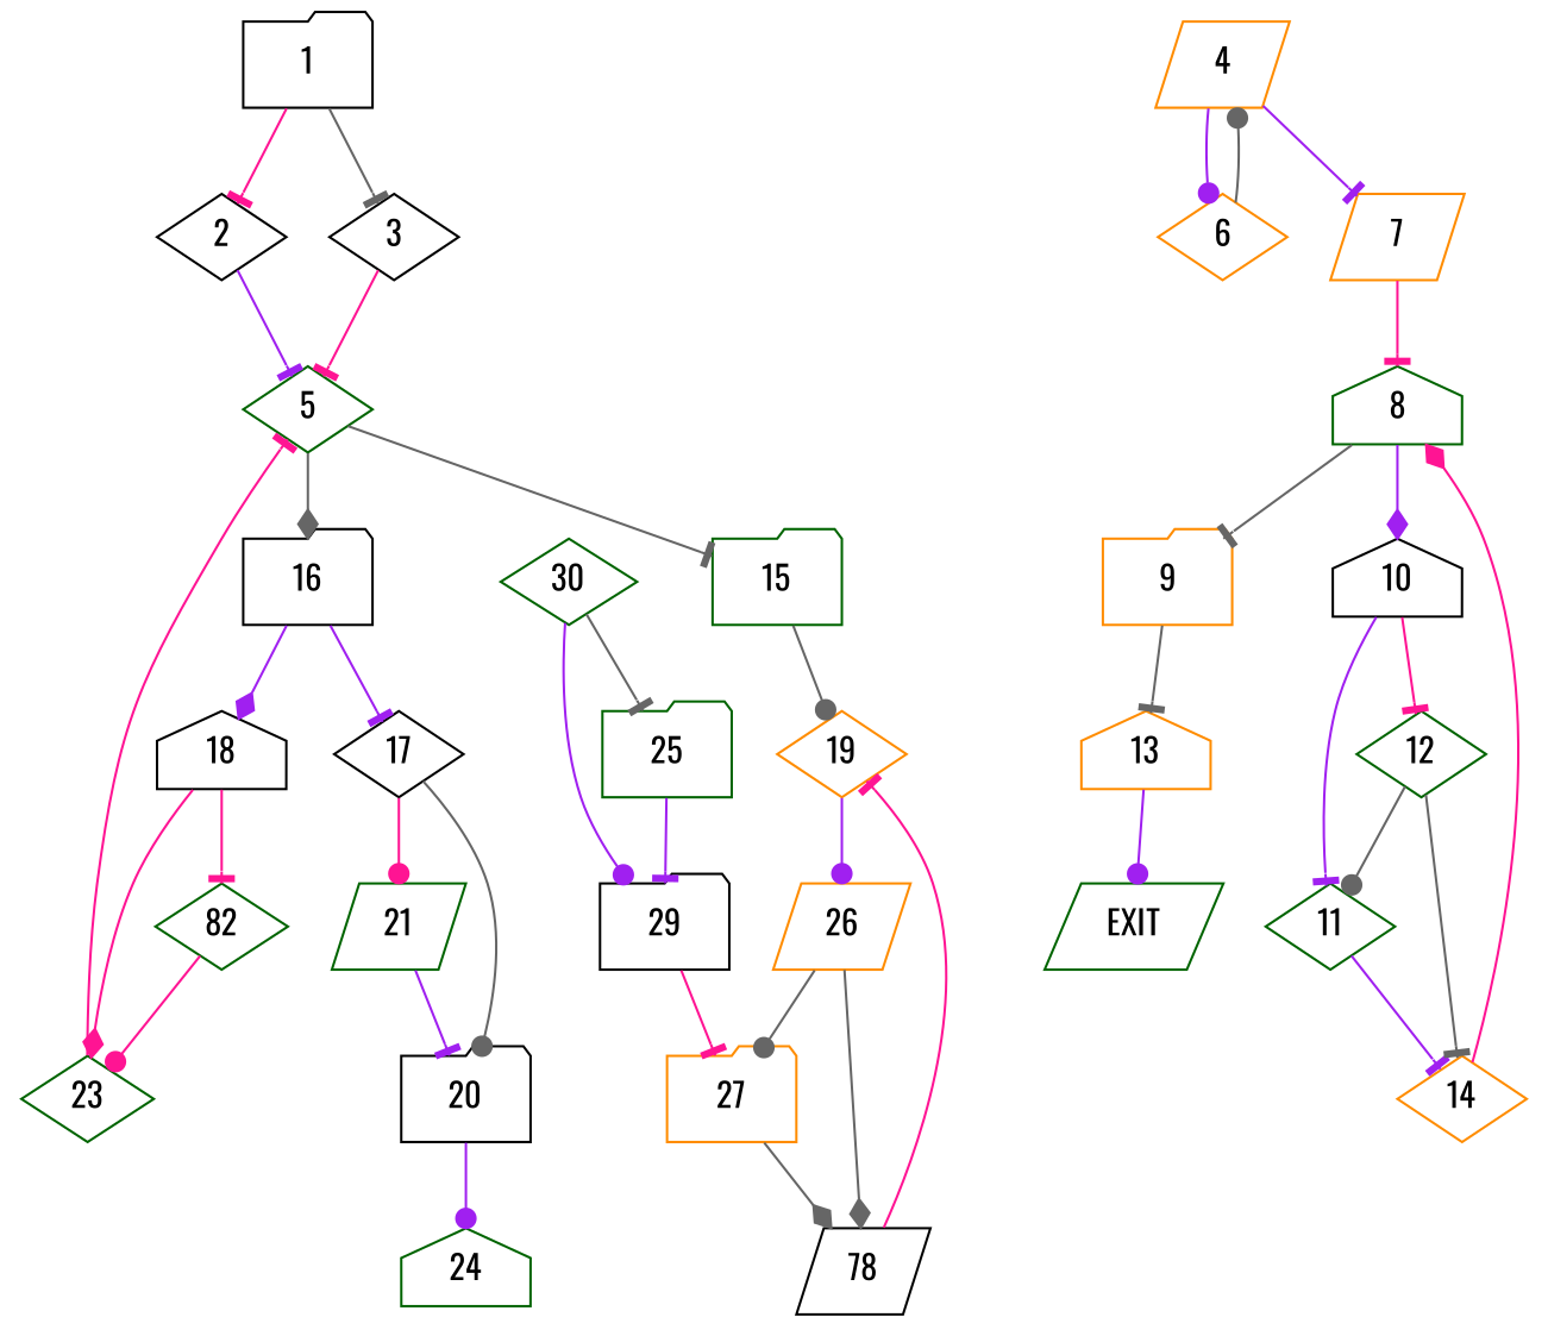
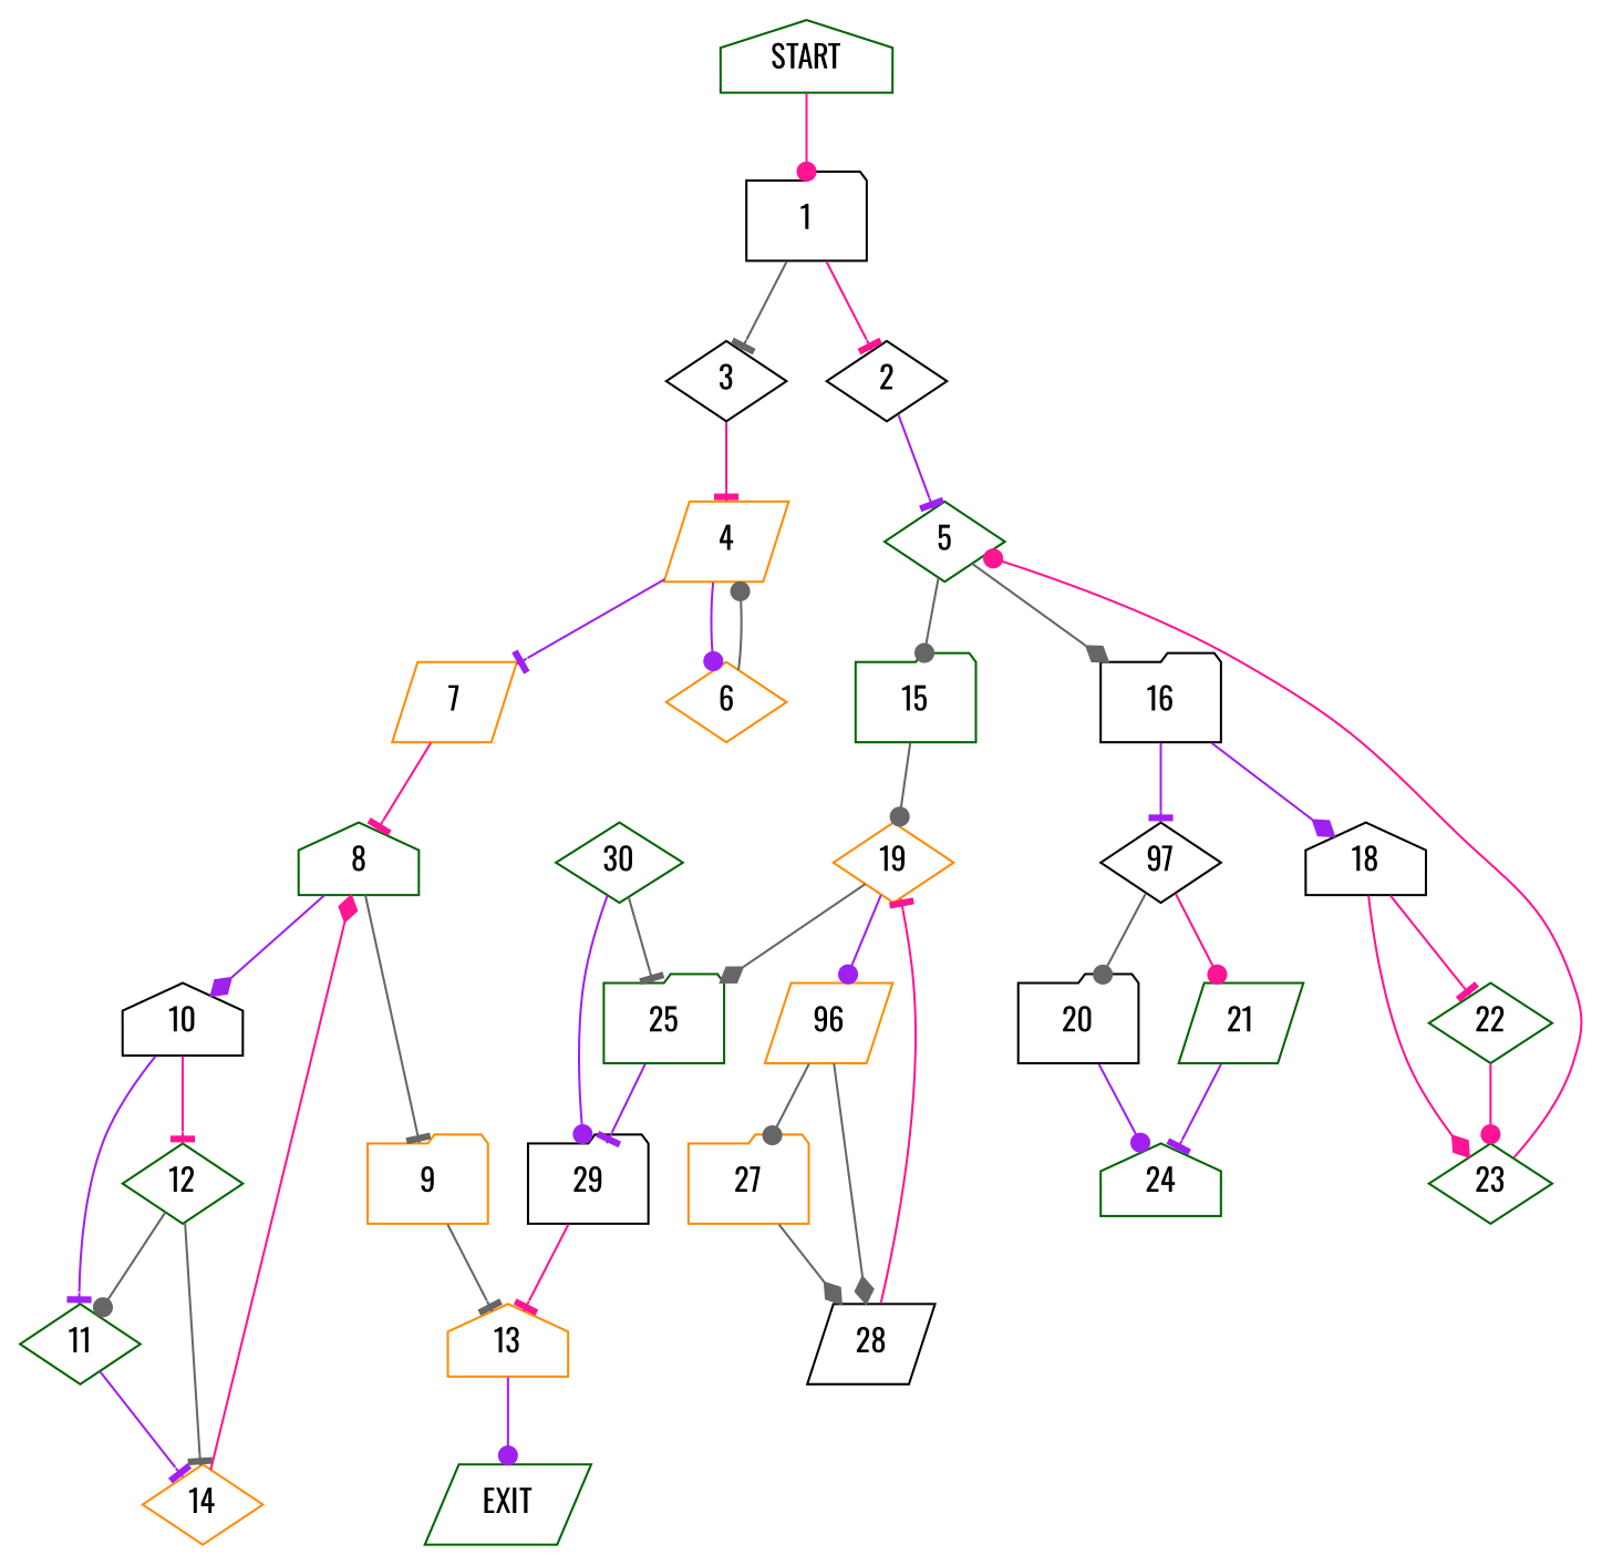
  digraph {
    fontname=Oswald
    node [color=darkgreen fontname=Oswald shape=diamond]
    edge [arrowhead=tee color=gray40 fontname=Oswald]
+   n1 [label=START shape=house]
    1 [color=black shape=folder]
    2 [color=black]
    3 [color=black]
    n5 [label=EXIT shape=parallelogram]
    5
    4 [color=darkorange shape=parallelogram]
    15 [shape=folder]
    16 [color=black shape=folder]
    6 [color=darkorange]
    7 [color=darkorange shape=parallelogram]
    8 [shape=house]
    19 [color=darkorange]
-   17 [color=black]
+   17 [color=black label=97]
    18 [color=black shape=house]
    9 [color=darkorange shape=folder]
    10 [color=black shape=house]
    13 [color=darkorange shape=house]
    11
    12
    14 [color=darkorange]
    25 [shape=folder]
-   26 [color=darkorange shape=parallelogram]
+   26 [color=darkorange shape=parallelogram label=96]
    20 [color=black shape=folder]
    21 [shape=parallelogram]
-   22 [label=82]
+   22
    23
    24 [shape=house]
    29 [color=black shape=folder]
    27 [color=darkorange shape=folder]
-   28 [color=black shape=parallelogram label=78]
+   28 [color=black shape=parallelogram]
    30
+   n1 -> 1 [arrowhead=dot color=deeppink]
    1 -> 2 [color=deeppink]
    1 -> 3
    2 -> 5 [color=purple]
-   3 -> 5 [color=deeppink]
-   5 -> 15
+   3 -> 4 [color=deeppink]
+   5 -> 15 [arrowhead=dot]
    5 -> 16 [arrowhead=diamond]
    4 -> 6 [arrowhead=dot color=purple]
    4 -> 7 [color=purple]
    15 -> 19 [arrowhead=dot]
    16 -> 17 [color=purple]
    16 -> 18 [arrowhead=diamond color=purple]
    6 -> 4 [arrowhead=dot]
    7 -> 8 [color=deeppink]
    8 -> 9
    8 -> 10 [arrowhead=diamond color=purple]
+   19 -> 25 [arrowhead=diamond]
    19 -> 26 [arrowhead=dot color=purple]
    17 -> 20 [arrowhead=dot]
    17 -> 21 [arrowhead=dot color=deeppink]
    18 -> 22 [color=deeppink]
    18 -> 23 [arrowhead=diamond color=deeppink]
    9 -> 13
    10 -> 11 [color=purple]
    10 -> 12 [color=deeppink]
    13 -> n5 [arrowhead=dot color=purple]
    11 -> 14 [color=purple]
    12 -> 11 [arrowhead=dot]
    12 -> 14
    14 -> 8 [arrowhead=diamond color=deeppink]
    25 -> 29 [color=purple]
    26 -> 27 [arrowhead=dot]
    26 -> 28 [arrowhead=diamond]
    20 -> 24 [arrowhead=dot color=purple]
-   21 -> 20 [color=purple]
+   21 -> 24 [color=purple]
    22 -> 23 [arrowhead=dot color=deeppink]
-   23 -> 5 [color=deeppink]
-   29 -> 27 [color=deeppink]
+   23 -> 5 [arrowhead=dot color=deeppink]
+   29 -> 13 [color=deeppink]
    27 -> 28 [arrowhead=diamond]
    28 -> 19 [color=deeppink]
    30 -> 25
    30 -> 29 [arrowhead=dot color=purple]
  }
